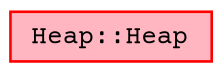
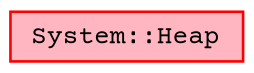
  digraph {
    rankdir=LR
    fontname="Courier Prime"
-   n1 [color=red fillcolor=lightpink fontname="Courier Prime" fontsize=10 height=0.2 label="Heap::Heap" shape=record style=filled width=0.4]
+   n1 [color=red fillcolor=lightpink fontname="Courier Prime" fontsize=10 height=0.2 label="System::Heap" shape=record style=filled width=0.4]
  }
